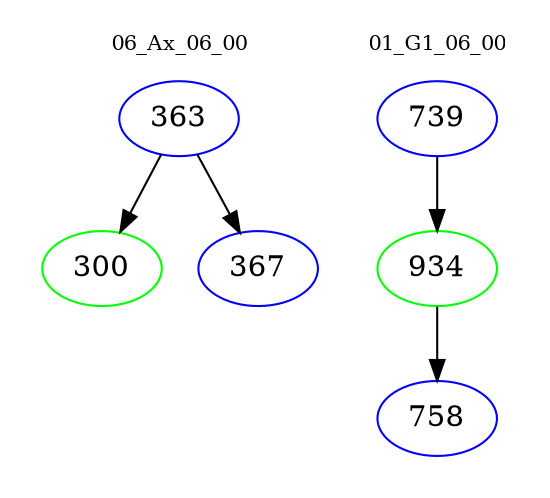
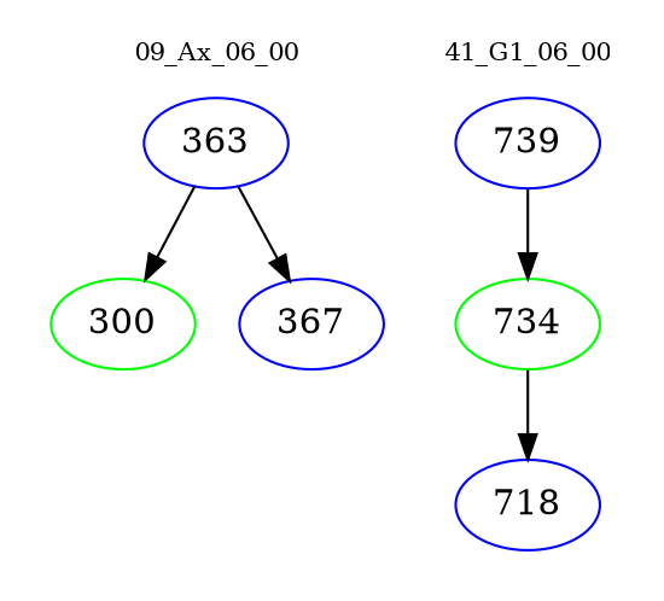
  digraph {
    node [color=blue]
    edge [color=black]
    n1 [label=363]
    n2 [color=green label=300]
    n3 [label=367]
    n4 [label=739]
-   n5 [color=green label=934]
-   n6 [label=758]
+   n5 [color=green label=734]
+   n6 [label=718]
    subgraph cluster_1 {
      color=white
      fontsize=10
-     label="06_Ax_06_00"
+     label="09_Ax_06_00"
      n1
      n2
      n3
    }
    subgraph cluster_2 {
      color=white
      fontsize=10
-     label="01_G1_06_00"
+     label="41_G1_06_00"
      n4
      n5
      n6
    }
    n1 -> n2
    n1 -> n3
    n4 -> n5
    n5 -> n6
  }
